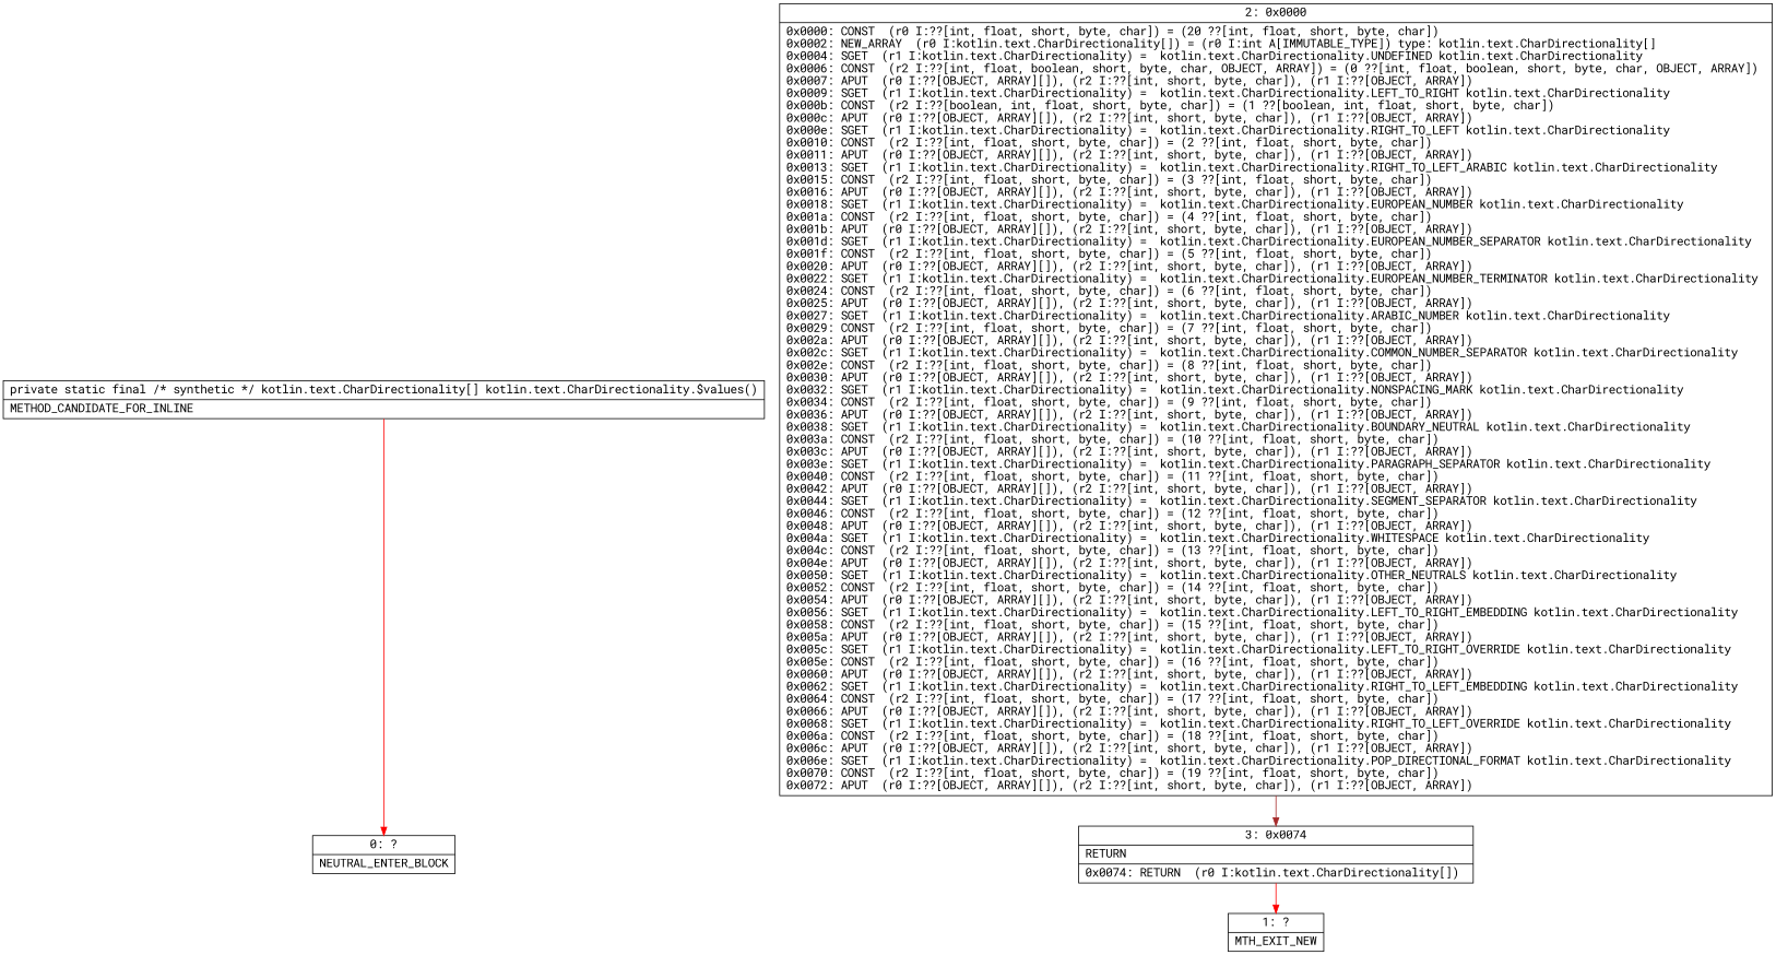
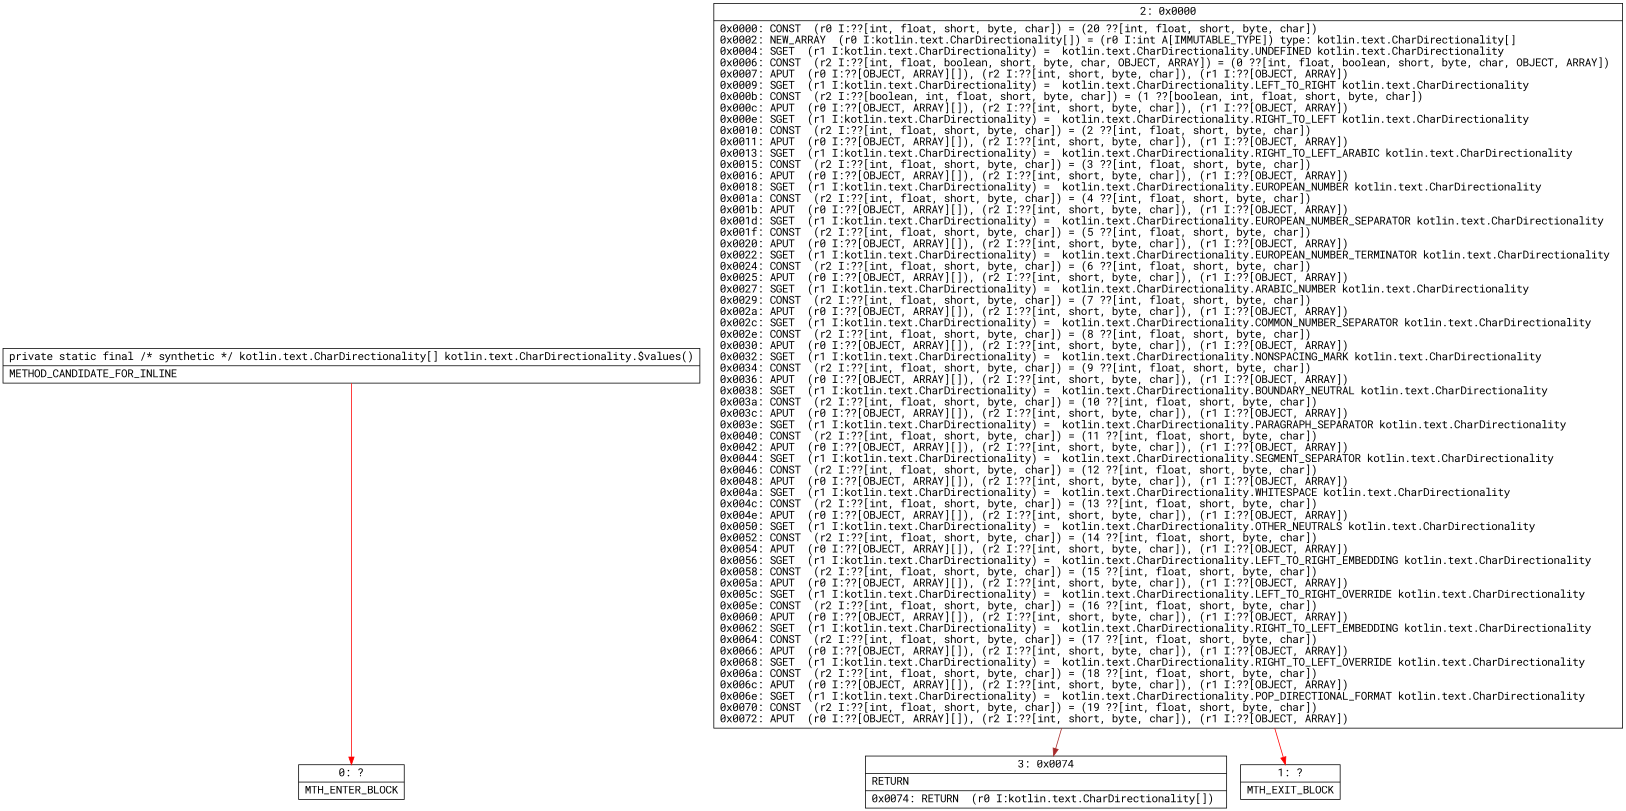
  digraph {
    fontname="Roboto Mono"
    node [fontname="Roboto Mono" shape=record]
    edge [color=red fontname="Roboto Mono"]
-   n1 [label="{0\:\ ?|NEUTRAL_ENTER_BLOCK\l}"]
+   n1 [label="{0\:\ ?|MTH_ENTER_BLOCK\l}"]
    n2 [label="{2\:\ 0x0000|0x0000: CONST  (r0 I:??[int, float, short, byte, char]) = (20 ??[int, float, short, byte, char]) \l0x0002: NEW_ARRAY  (r0 I:kotlin.text.CharDirectionality[]) = (r0 I:int A[IMMUTABLE_TYPE]) type: kotlin.text.CharDirectionality[] \l0x0004: SGET  (r1 I:kotlin.text.CharDirectionality) =  kotlin.text.CharDirectionality.UNDEFINED kotlin.text.CharDirectionality \l0x0006: CONST  (r2 I:??[int, float, boolean, short, byte, char, OBJECT, ARRAY]) = (0 ??[int, float, boolean, short, byte, char, OBJECT, ARRAY]) \l0x0007: APUT  (r0 I:??[OBJECT, ARRAY][]), (r2 I:??[int, short, byte, char]), (r1 I:??[OBJECT, ARRAY]) \l0x0009: SGET  (r1 I:kotlin.text.CharDirectionality) =  kotlin.text.CharDirectionality.LEFT_TO_RIGHT kotlin.text.CharDirectionality \l0x000b: CONST  (r2 I:??[boolean, int, float, short, byte, char]) = (1 ??[boolean, int, float, short, byte, char]) \l0x000c: APUT  (r0 I:??[OBJECT, ARRAY][]), (r2 I:??[int, short, byte, char]), (r1 I:??[OBJECT, ARRAY]) \l0x000e: SGET  (r1 I:kotlin.text.CharDirectionality) =  kotlin.text.CharDirectionality.RIGHT_TO_LEFT kotlin.text.CharDirectionality \l0x0010: CONST  (r2 I:??[int, float, short, byte, char]) = (2 ??[int, float, short, byte, char]) \l0x0011: APUT  (r0 I:??[OBJECT, ARRAY][]), (r2 I:??[int, short, byte, char]), (r1 I:??[OBJECT, ARRAY]) \l0x0013: SGET  (r1 I:kotlin.text.CharDirectionality) =  kotlin.text.CharDirectionality.RIGHT_TO_LEFT_ARABIC kotlin.text.CharDirectionality \l0x0015: CONST  (r2 I:??[int, float, short, byte, char]) = (3 ??[int, float, short, byte, char]) \l0x0016: APUT  (r0 I:??[OBJECT, ARRAY][]), (r2 I:??[int, short, byte, char]), (r1 I:??[OBJECT, ARRAY]) \l0x0018: SGET  (r1 I:kotlin.text.CharDirectionality) =  kotlin.text.CharDirectionality.EUROPEAN_NUMBER kotlin.text.CharDirectionality \l0x001a: CONST  (r2 I:??[int, float, short, byte, char]) = (4 ??[int, float, short, byte, char]) \l0x001b: APUT  (r0 I:??[OBJECT, ARRAY][]), (r2 I:??[int, short, byte, char]), (r1 I:??[OBJECT, ARRAY]) \l0x001d: SGET  (r1 I:kotlin.text.CharDirectionality) =  kotlin.text.CharDirectionality.EUROPEAN_NUMBER_SEPARATOR kotlin.text.CharDirectionality \l0x001f: CONST  (r2 I:??[int, float, short, byte, char]) = (5 ??[int, float, short, byte, char]) \l0x0020: APUT  (r0 I:??[OBJECT, ARRAY][]), (r2 I:??[int, short, byte, char]), (r1 I:??[OBJECT, ARRAY]) \l0x0022: SGET  (r1 I:kotlin.text.CharDirectionality) =  kotlin.text.CharDirectionality.EUROPEAN_NUMBER_TERMINATOR kotlin.text.CharDirectionality \l0x0024: CONST  (r2 I:??[int, float, short, byte, char]) = (6 ??[int, float, short, byte, char]) \l0x0025: APUT  (r0 I:??[OBJECT, ARRAY][]), (r2 I:??[int, short, byte, char]), (r1 I:??[OBJECT, ARRAY]) \l0x0027: SGET  (r1 I:kotlin.text.CharDirectionality) =  kotlin.text.CharDirectionality.ARABIC_NUMBER kotlin.text.CharDirectionality \l0x0029: CONST  (r2 I:??[int, float, short, byte, char]) = (7 ??[int, float, short, byte, char]) \l0x002a: APUT  (r0 I:??[OBJECT, ARRAY][]), (r2 I:??[int, short, byte, char]), (r1 I:??[OBJECT, ARRAY]) \l0x002c: SGET  (r1 I:kotlin.text.CharDirectionality) =  kotlin.text.CharDirectionality.COMMON_NUMBER_SEPARATOR kotlin.text.CharDirectionality \l0x002e: CONST  (r2 I:??[int, float, short, byte, char]) = (8 ??[int, float, short, byte, char]) \l0x0030: APUT  (r0 I:??[OBJECT, ARRAY][]), (r2 I:??[int, short, byte, char]), (r1 I:??[OBJECT, ARRAY]) \l0x0032: SGET  (r1 I:kotlin.text.CharDirectionality) =  kotlin.text.CharDirectionality.NONSPACING_MARK kotlin.text.CharDirectionality \l0x0034: CONST  (r2 I:??[int, float, short, byte, char]) = (9 ??[int, float, short, byte, char]) \l0x0036: APUT  (r0 I:??[OBJECT, ARRAY][]), (r2 I:??[int, short, byte, char]), (r1 I:??[OBJECT, ARRAY]) \l0x0038: SGET  (r1 I:kotlin.text.CharDirectionality) =  kotlin.text.CharDirectionality.BOUNDARY_NEUTRAL kotlin.text.CharDirectionality \l0x003a: CONST  (r2 I:??[int, float, short, byte, char]) = (10 ??[int, float, short, byte, char]) \l0x003c: APUT  (r0 I:??[OBJECT, ARRAY][]), (r2 I:??[int, short, byte, char]), (r1 I:??[OBJECT, ARRAY]) \l0x003e: SGET  (r1 I:kotlin.text.CharDirectionality) =  kotlin.text.CharDirectionality.PARAGRAPH_SEPARATOR kotlin.text.CharDirectionality \l0x0040: CONST  (r2 I:??[int, float, short, byte, char]) = (11 ??[int, float, short, byte, char]) \l0x0042: APUT  (r0 I:??[OBJECT, ARRAY][]), (r2 I:??[int, short, byte, char]), (r1 I:??[OBJECT, ARRAY]) \l0x0044: SGET  (r1 I:kotlin.text.CharDirectionality) =  kotlin.text.CharDirectionality.SEGMENT_SEPARATOR kotlin.text.CharDirectionality \l0x0046: CONST  (r2 I:??[int, float, short, byte, char]) = (12 ??[int, float, short, byte, char]) \l0x0048: APUT  (r0 I:??[OBJECT, ARRAY][]), (r2 I:??[int, short, byte, char]), (r1 I:??[OBJECT, ARRAY]) \l0x004a: SGET  (r1 I:kotlin.text.CharDirectionality) =  kotlin.text.CharDirectionality.WHITESPACE kotlin.text.CharDirectionality \l0x004c: CONST  (r2 I:??[int, float, short, byte, char]) = (13 ??[int, float, short, byte, char]) \l0x004e: APUT  (r0 I:??[OBJECT, ARRAY][]), (r2 I:??[int, short, byte, char]), (r1 I:??[OBJECT, ARRAY]) \l0x0050: SGET  (r1 I:kotlin.text.CharDirectionality) =  kotlin.text.CharDirectionality.OTHER_NEUTRALS kotlin.text.CharDirectionality \l0x0052: CONST  (r2 I:??[int, float, short, byte, char]) = (14 ??[int, float, short, byte, char]) \l0x0054: APUT  (r0 I:??[OBJECT, ARRAY][]), (r2 I:??[int, short, byte, char]), (r1 I:??[OBJECT, ARRAY]) \l0x0056: SGET  (r1 I:kotlin.text.CharDirectionality) =  kotlin.text.CharDirectionality.LEFT_TO_RIGHT_EMBEDDING kotlin.text.CharDirectionality \l0x0058: CONST  (r2 I:??[int, float, short, byte, char]) = (15 ??[int, float, short, byte, char]) \l0x005a: APUT  (r0 I:??[OBJECT, ARRAY][]), (r2 I:??[int, short, byte, char]), (r1 I:??[OBJECT, ARRAY]) \l0x005c: SGET  (r1 I:kotlin.text.CharDirectionality) =  kotlin.text.CharDirectionality.LEFT_TO_RIGHT_OVERRIDE kotlin.text.CharDirectionality \l0x005e: CONST  (r2 I:??[int, float, short, byte, char]) = (16 ??[int, float, short, byte, char]) \l0x0060: APUT  (r0 I:??[OBJECT, ARRAY][]), (r2 I:??[int, short, byte, char]), (r1 I:??[OBJECT, ARRAY]) \l0x0062: SGET  (r1 I:kotlin.text.CharDirectionality) =  kotlin.text.CharDirectionality.RIGHT_TO_LEFT_EMBEDDING kotlin.text.CharDirectionality \l0x0064: CONST  (r2 I:??[int, float, short, byte, char]) = (17 ??[int, float, short, byte, char]) \l0x0066: APUT  (r0 I:??[OBJECT, ARRAY][]), (r2 I:??[int, short, byte, char]), (r1 I:??[OBJECT, ARRAY]) \l0x0068: SGET  (r1 I:kotlin.text.CharDirectionality) =  kotlin.text.CharDirectionality.RIGHT_TO_LEFT_OVERRIDE kotlin.text.CharDirectionality \l0x006a: CONST  (r2 I:??[int, float, short, byte, char]) = (18 ??[int, float, short, byte, char]) \l0x006c: APUT  (r0 I:??[OBJECT, ARRAY][]), (r2 I:??[int, short, byte, char]), (r1 I:??[OBJECT, ARRAY]) \l0x006e: SGET  (r1 I:kotlin.text.CharDirectionality) =  kotlin.text.CharDirectionality.POP_DIRECTIONAL_FORMAT kotlin.text.CharDirectionality \l0x0070: CONST  (r2 I:??[int, float, short, byte, char]) = (19 ??[int, float, short, byte, char]) \l0x0072: APUT  (r0 I:??[OBJECT, ARRAY][]), (r2 I:??[int, short, byte, char]), (r1 I:??[OBJECT, ARRAY]) \l}"]
    n3 [label="{3\:\ 0x0074|RETURN\l|0x0074: RETURN  (r0 I:kotlin.text.CharDirectionality[]) \l}"]
-   n4 [label="{1\:\ ?|MTH_EXIT_NEW\l}"]
+   n4 [label="{1\:\ ?|MTH_EXIT_BLOCK\l}"]
    n5 [label="{private static final \/* synthetic *\/ kotlin.text.CharDirectionality[] kotlin.text.CharDirectionality.$values()  | METHOD_CANDIDATE_FOR_INLINE\l}"]
    n2 -> n3 [color=brown]
-   n3 -> n4
+   n2 -> n4
    n5 -> n1
  }
